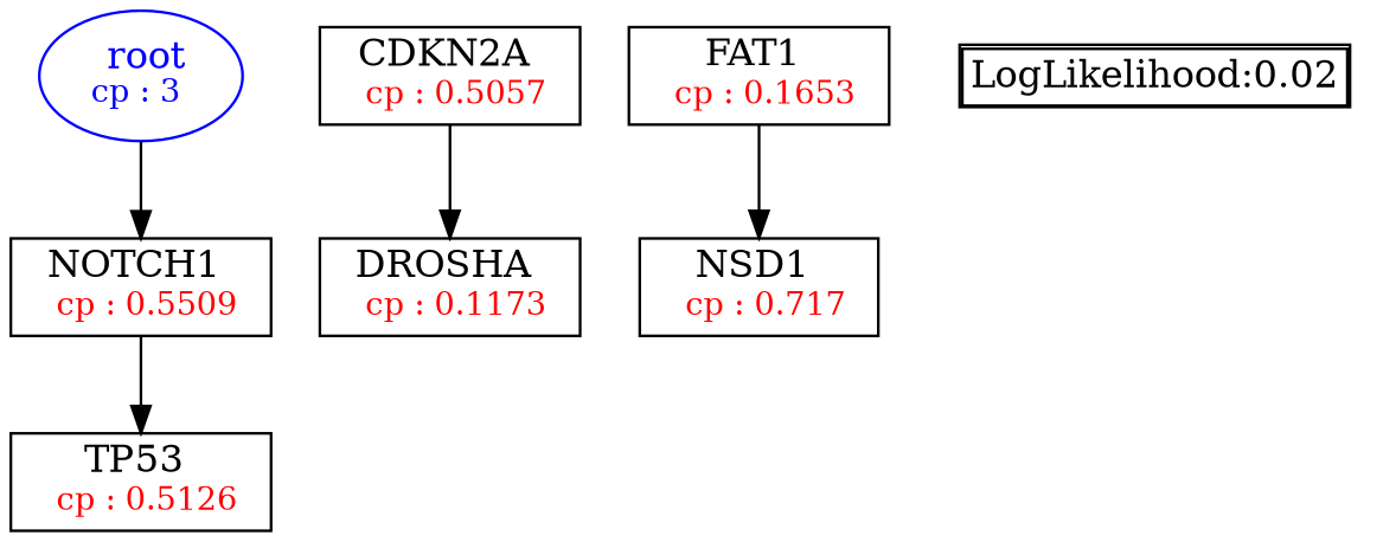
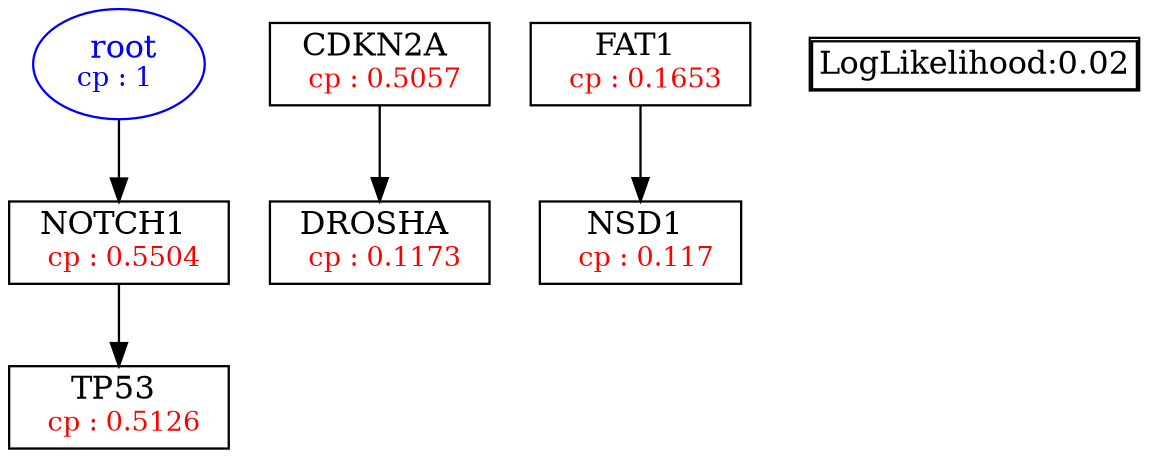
  digraph {
    fontsize=10
    node [shape=box]
-   n1 [color=Blue label=<<font color='Blue'> root</font><br/><font color='Blue' POINT-SIZE='12'>cp : 3 </font>> shape=oval]
-   n2 [label=<NOTCH1 <br/> <font color='Red' POINT-SIZE='12'> cp : 0.5509 </font>>]
+   n1 [color=Blue label=<<font color='Blue'> root</font><br/><font color='Blue' POINT-SIZE='12'>cp : 1 </font>> shape=oval]
+   n2 [label=<NOTCH1 <br/> <font color='Red' POINT-SIZE='12'> cp : 0.5504 </font>>]
    n3 [label=<TP53 <br/> <font color='Red' POINT-SIZE='12'> cp : 0.5126 </font>>]
    n4 [label=<CDKN2A <br/> <font color='Red' POINT-SIZE='12'> cp : 0.5057 </font>>]
    n5 [label=<DROSHA <br/> <font color='Red' POINT-SIZE='12'> cp : 0.1173 </font>>]
    n6 [label=<FAT1 <br/> <font color='Red' POINT-SIZE='12'> cp : 0.1653 </font>>]
-   n7 [label=<NSD1 <br/> <font color='Red' POINT-SIZE='12'> cp : 0.717 </font>>]
+   n7 [label=<NSD1 <br/> <font color='Red' POINT-SIZE='12'> cp : 0.117 </font>>]
    n8 [label=<<TABLE BORDER="1" CELLBORDER="1" CELLSPACING="0" >     <TR><TD ALIGN="LEFT">LogLikelihood:0.02</TD></TR>     </TABLE>> shape=plaintext]
    n1 -> n2
    n2 -> n3
    n4 -> n5
    n6 -> n7
  }
